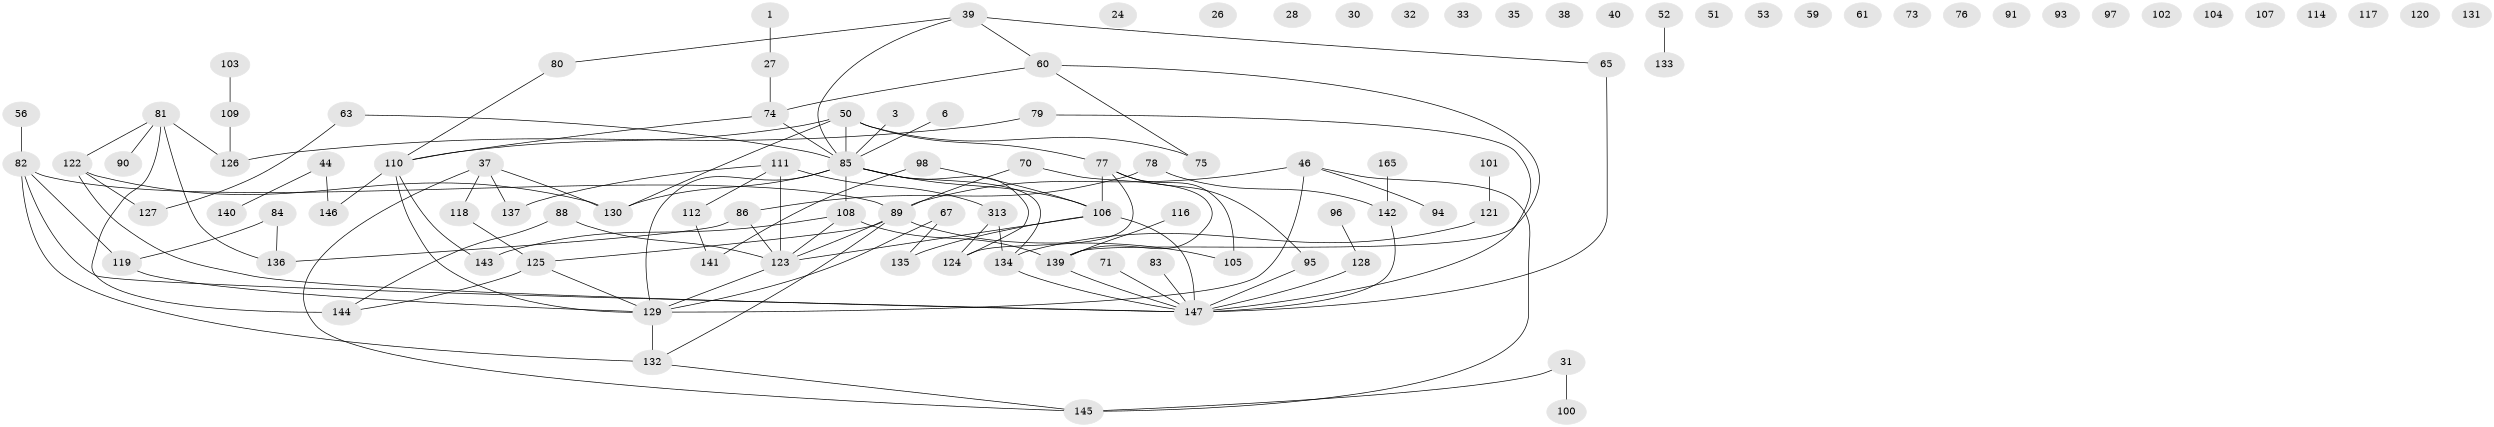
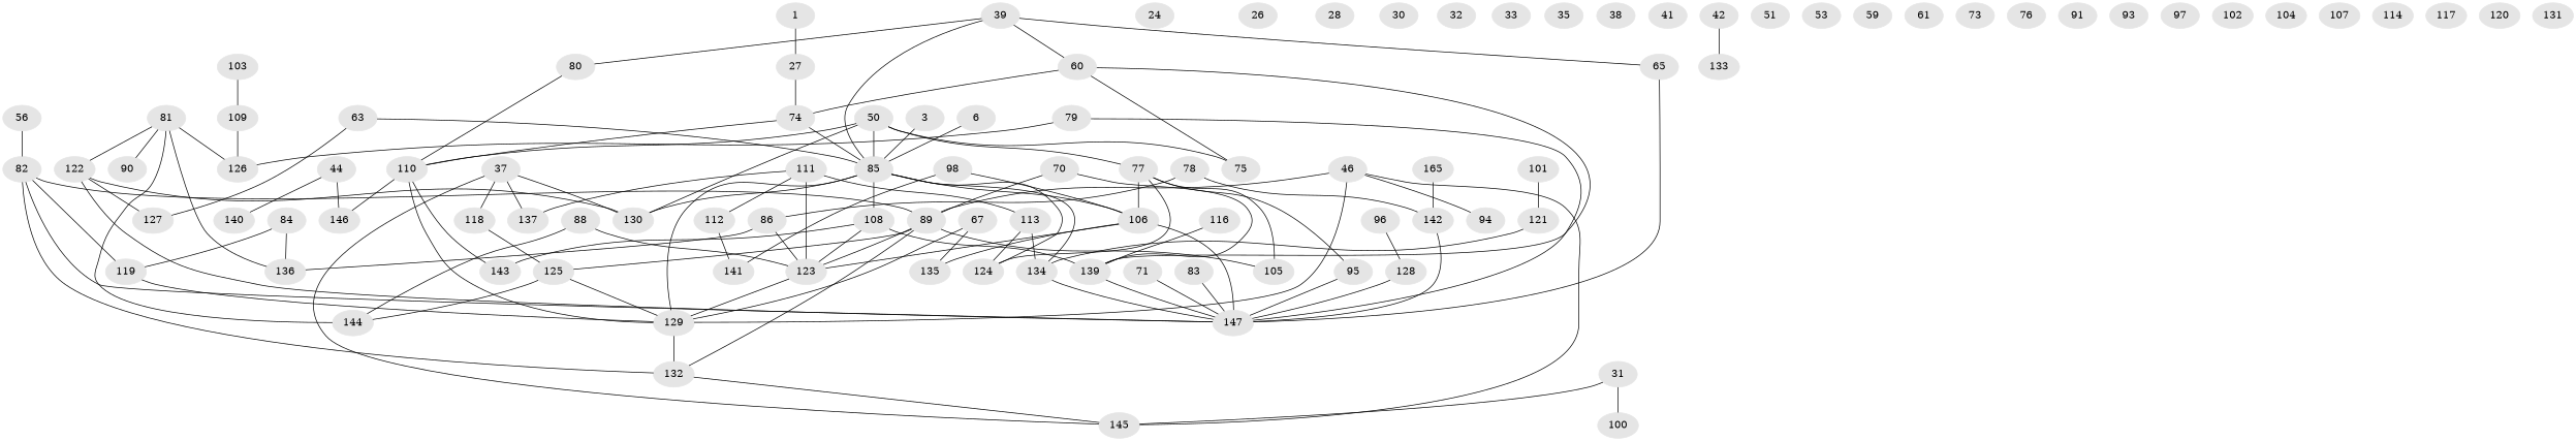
  graph {
    fontname="DejaVu Serif"
    node [color=gray90 fontname="DejaVu Serif" style=filled]
    edge [fontname="DejaVu Serif"]
    1
    27
    74 [super="+25"]
    85 [super="+15+16"]
    130 [super="+92"]
    129 [super="+64+45+66"]
    106 [super="+57"]
    124 [super="+14+36"]
    108 [super="+72"]
    134 [super="+47+49"]
    3
    6
    24
    26
    110 [super="+69"]
    28
    30
    31 [super="+9"]
    100
    145
    32
    33
    35
    37
    118
    137
    125
    38
    39
    60
    65
    80
    75
    139
    147 [super="+22+138"]
-   40
-   42 [label=52]
+   40 [label=41]
+   42
    133
    44
    140
    146
    89 [super="+54+43"]
    105
    132
    123 [super="+99+52+87"]
    46
    94
    50
    77
    95
    143 [super="+23"]
    51
    53
    82 [super="+55"]
    119
    56
    59
    61
    63
    127
    67
    135
    70
    71
    73
    76
    78
    86
    142 [super="+58"]
    136
    79
    126
    81 [super="+62+41"]
    90
    122 [super="+10+20"]
    144 [super="+48"]
    83
    84
    88
    91
    93
    96
    128
    97
    98
    141
    101
    121
    102
    103
    109
    104
    107
    111 [super="+68+29"]
    112
-   113 [super="+19" label=313]
+   113 [super="+19"]
    114
    n98 [label=165]
    116
    117
    120
    131
    1 -- 27
    27 -- 74
    74 -- 85
    74 -- 110
    85 -- 130
    85 -- 129 [weight=2]
    85 -- 106 [weight=2]
    85 -- 124
    85 -- 108
    85 -- 134
    129 -- 132
    106 -- 147 [weight=2]
    106 -- 123
    106 -- 135
    108 -- 139
    108 -- 123
    108 -- 143
    134 -- 147
    3 -- 85
    6 -- 85
    110 -- 129 [weight=2]
    110 -- 146
    110 -- 143
    31 -- 100
    31 -- 145
    37 -- 130
    37 -- 145
    37 -- 118
    37 -- 137
    118 -- 125
    125 -- 129
    125 -- 144
    39 -- 85
    39 -- 60
    39 -- 65
    39 -- 80
    60 -- 74
    60 -- 75
    60 -- 139
    65 -- 147
    80 -- 110
    139 -- 147
    42 -- 133
    44 -- 140
    44 -- 146
    89 -- 125
    89 -- 105
    89 -- 132
    89 -- 123
    132 -- 145
    123 -- 129
    46 -- 129
    46 -- 145
    46 -- 89
    46 -- 94
    50 -- 85
    50 -- 130 [weight=2]
    50 -- 110
    50 -- 75
    50 -- 77
    77 -- 106
    77 -- 124
    77 -- 105
    77 -- 95
    95 -- 147 [weight=2]
    82 -- 147
    82 -- 89
    82 -- 132 [weight=2]
    82 -- 119
    119 -- 129
    56 -- 82
    63 -- 85
    63 -- 127
    67 -- 129
    67 -- 135
    70 -- 139
    70 -- 89
    71 -- 147
    78 -- 86
    78 -- 142
    86 -- 123
    86 -- 136
    142 -- 147
    79 -- 147
    79 -- 126
    81 -- 136
    81 -- 126
    81 -- 90
    81 -- 122
    81 -- 144
    122 -- 130
    122 -- 147
    122 -- 127
    83 -- 147
    84 -- 119
    84 -- 136
    88 -- 123
    88 -- 144
    96 -- 128
    128 -- 147
    98 -- 106
    98 -- 141
    101 -- 121
    121 -- 134
    103 -- 109
    109 -- 126
    111 -- 137
    111 -- 123 [weight=2]
    111 -- 112
    111 -- 113
    112 -- 141
    113 -- 124
    113 -- 134
    n98 -- 142
    116 -- 139
  }
